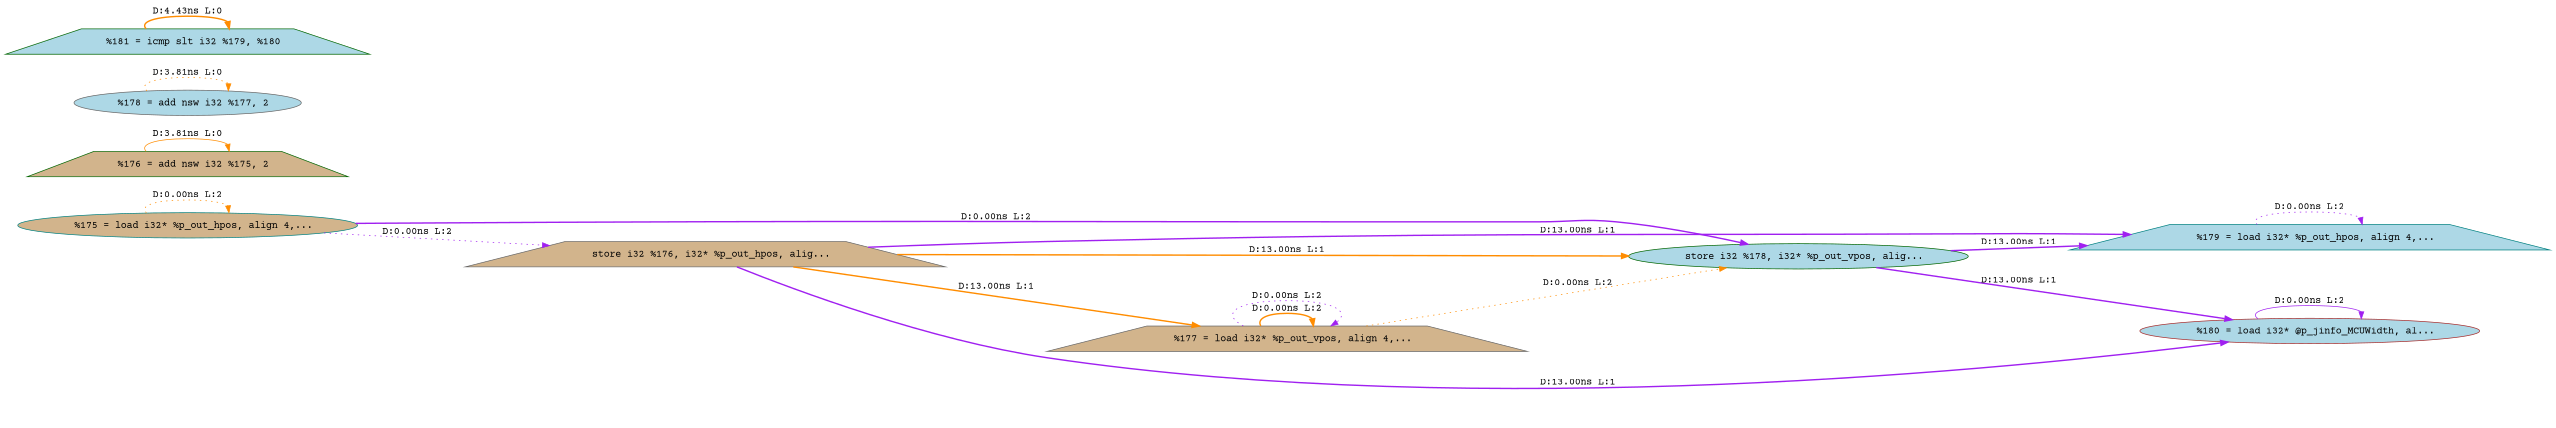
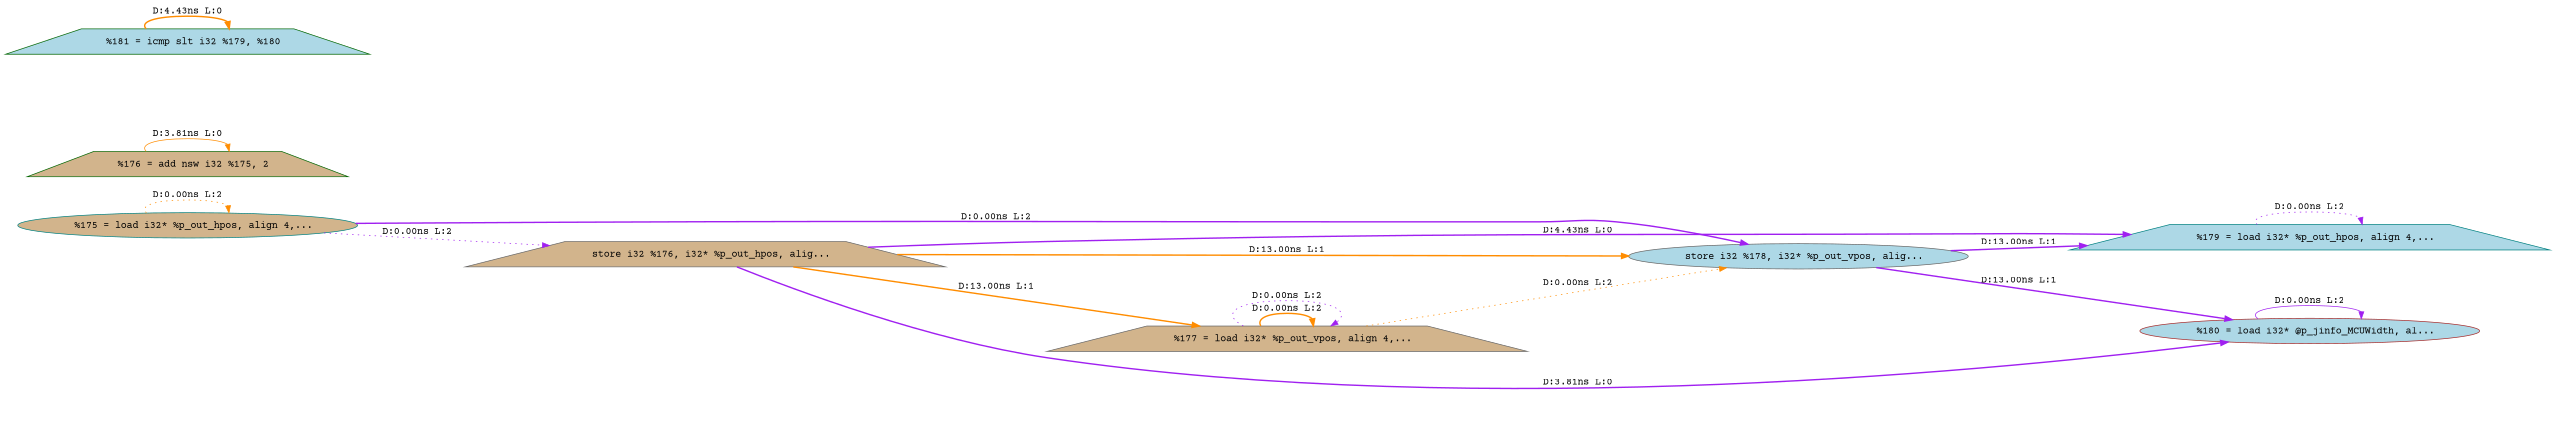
  digraph {
    fontname="Courier Prime"
    rankdir=LR
    node [color=gray40 fillcolor=lightblue fontname="Courier Prime" shape=trapezium style=filled]
    edge [color=purple fontname="Courier Prime" style=bold]
    n1 [color=teal fillcolor=tan label="  %175 = load i32* %p_out_hpos, align 4,..." shape=ellipse]
    n2 [fillcolor=tan label="  store i32 %176, i32* %p_out_hpos, alig..."]
-   n3 [color=darkgreen label="  store i32 %178, i32* %p_out_vpos, alig..." shape=ellipse]
+   n3 [label="  store i32 %178, i32* %p_out_vpos, alig..." shape=ellipse]
    n4 [fillcolor=tan label="  %177 = load i32* %p_out_vpos, align 4,..."]
    n5 [color=teal label="  %179 = load i32* %p_out_hpos, align 4,..."]
    n6 [color=brown label="  %180 = load i32* @p_jinfo_MCUWidth, al..." shape=ellipse]
    n7 [color=darkgreen fillcolor=tan label="  %176 = add nsw i32 %175, 2"]
-   n8 [label="  %178 = add nsw i32 %177, 2" shape=ellipse]
    n9 [color=darkgreen label="  %181 = icmp slt i32 %179, %180"]
    n1 -> n1 [color=darkorange label="D:0.00ns L:2" style=dotted]
    n1 -> n2 [label="D:0.00ns L:2" style=dotted]
    n1 -> n3 [label="D:0.00ns L:2"]
    n2 -> n3 [color=darkorange label="D:13.00ns L:1"]
    n2 -> n4 [color=darkorange label="D:13.00ns L:1"]
-   n2 -> n5 [label="D:13.00ns L:1"]
-   n2 -> n6 [label="D:13.00ns L:1"]
+   n2 -> n5 [label="D:4.43ns L:0"]
+   n2 -> n6 [label="D:3.81ns L:0"]
    n3 -> n5 [label="D:13.00ns L:1"]
    n3 -> n6 [label="D:13.00ns L:1"]
    n4 -> n3 [color=darkorange label="D:0.00ns L:2" style=dotted]
    n4 -> n4 [color=darkorange label="D:0.00ns L:2"]
    n4 -> n4 [label="D:0.00ns L:2" style=dotted]
    n5 -> n5 [label="D:0.00ns L:2" style=dotted]
    n6 -> n6 [label="D:0.00ns L:2" style=solid]
    n7 -> n7 [color=darkorange label="D:3.81ns L:0" style=solid]
-   n8 -> n8 [color=darkorange label="D:3.81ns L:0" style=dotted]
    n9 -> n9 [color=darkorange label="D:4.43ns L:0"]
  }
